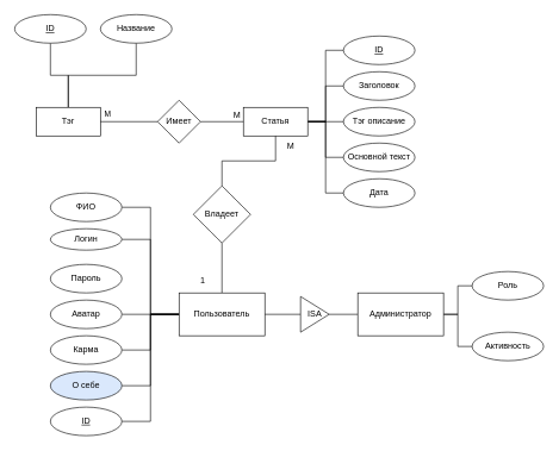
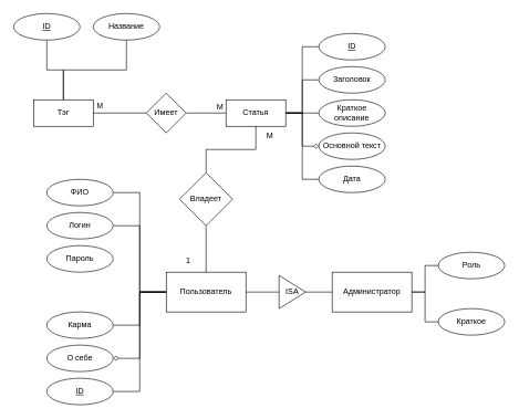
  <mxCell id="0" />
  <mxCell id="1" parent="0" />
- <mxCell id="2" style="edgeStyle=orthogonalEdgeStyle;rounded=0;orthogonalLoop=1;jettySize=auto;html=1;entryX=1;entryY=0.5;entryDx=0;entryDy=0;endArrow=none;endFill=0;" parent="1" source="9" target="26" edge="1"><mxGeometry relative="1" as="geometry" /></mxCell>
  <mxCell id="3" style="edgeStyle=orthogonalEdgeStyle;rounded=0;orthogonalLoop=1;jettySize=auto;html=1;entryX=1;entryY=0.5;entryDx=0;entryDy=0;endArrow=none;endFill=0;" parent="1" source="9" target="27" edge="1"><mxGeometry relative="1" as="geometry" /></mxCell>
- <mxCell id="4" style="edgeStyle=orthogonalEdgeStyle;rounded=0;orthogonalLoop=1;jettySize=auto;html=1;entryX=1;entryY=0.5;entryDx=0;entryDy=0;endArrow=none;endFill=0;" parent="1" source="9" target="28" edge="1"><mxGeometry relative="1" as="geometry" /></mxCell>
+ <mxCell id="4" style="edgeStyle=orthogonalEdgeStyle;rounded=0;orthogonalLoop=1;jettySize=auto;html=1;entryX=1;entryY=0.5;entryDx=0;entryDy=0;endArrow=diamond;endFill=0;" parent="1" source="9" target="28" edge="1"><mxGeometry relative="1" as="geometry" /></mxCell>
  <mxCell id="5" style="edgeStyle=orthogonalEdgeStyle;rounded=0;orthogonalLoop=1;jettySize=auto;html=1;endArrow=none;endFill=0;" parent="1" source="9" target="35" edge="1"><mxGeometry relative="1" as="geometry" /></mxCell>
  <mxCell id="6" value="1" style="text;html=1;align=center;verticalAlign=middle;resizable=0;points=[];" parent="5" vertex="1" connectable="0"><mxGeometry x="0.217" relative="1" as="geometry"><mxPoint x="-28" y="25" as="offset" /></mxGeometry></mxCell>
  <mxCell id="7" style="edgeStyle=orthogonalEdgeStyle;rounded=0;orthogonalLoop=1;jettySize=auto;html=1;entryX=1;entryY=0.5;entryDx=0;entryDy=0;endArrow=none;endFill=0;" parent="1" source="9" target="42" edge="1"><mxGeometry relative="1" as="geometry" /></mxCell>
  <mxCell id="8" style="edgeStyle=orthogonalEdgeStyle;rounded=0;orthogonalLoop=1;jettySize=auto;html=1;entryX=1;entryY=0.5;entryDx=0;entryDy=0;endArrow=none;endFill=0;" parent="1" source="9" target="49" edge="1"><mxGeometry relative="1" as="geometry" /></mxCell>
  <mxCell id="9" value="Пользователь" style="rounded=0;whiteSpace=wrap;html=1;" parent="1" vertex="1"><mxGeometry x="250" y="410" width="120" height="60" as="geometry" /></mxCell>
  <mxCell id="10" style="edgeStyle=orthogonalEdgeStyle;rounded=0;orthogonalLoop=1;jettySize=auto;html=1;entryX=1;entryY=0.5;entryDx=0;entryDy=0;endArrow=none;endFill=0;" parent="1" source="13" target="30" edge="1"><mxGeometry relative="1" as="geometry" /></mxCell>
  <mxCell id="11" style="edgeStyle=orthogonalEdgeStyle;rounded=0;orthogonalLoop=1;jettySize=auto;html=1;endArrow=none;endFill=0;" parent="1" source="13" target="31" edge="1"><mxGeometry relative="1" as="geometry" /></mxCell>
  <mxCell id="12" style="edgeStyle=orthogonalEdgeStyle;rounded=0;orthogonalLoop=1;jettySize=auto;html=1;endArrow=none;endFill=0;" parent="1" source="13" target="32" edge="1"><mxGeometry relative="1" as="geometry" /></mxCell>
  <mxCell id="13" value="Администратор" style="rounded=0;whiteSpace=wrap;html=1;" parent="1" vertex="1"><mxGeometry x="500" y="410" width="120" height="60" as="geometry" /></mxCell>
  <mxCell id="14" style="edgeStyle=orthogonalEdgeStyle;rounded=0;orthogonalLoop=1;jettySize=auto;html=1;entryX=0;entryY=0.5;entryDx=0;entryDy=0;endArrow=none;endFill=0;" parent="1" source="19" target="44" edge="1"><mxGeometry relative="1" as="geometry" /></mxCell>
  <mxCell id="15" style="edgeStyle=orthogonalEdgeStyle;rounded=0;orthogonalLoop=1;jettySize=auto;html=1;entryX=0;entryY=0.5;entryDx=0;entryDy=0;endArrow=none;endFill=0;" parent="1" source="19" target="45" edge="1"><mxGeometry relative="1" as="geometry" /></mxCell>
  <mxCell id="16" style="edgeStyle=orthogonalEdgeStyle;rounded=0;orthogonalLoop=1;jettySize=auto;html=1;entryX=0;entryY=0.5;entryDx=0;entryDy=0;endArrow=none;endFill=0;" parent="1" source="19" target="46" edge="1"><mxGeometry relative="1" as="geometry" /></mxCell>
- <mxCell id="17" style="edgeStyle=orthogonalEdgeStyle;rounded=0;orthogonalLoop=1;jettySize=auto;html=1;entryX=0;entryY=0.5;entryDx=0;entryDy=0;endArrow=none;endFill=0;" parent="1" source="19" target="47" edge="1"><mxGeometry relative="1" as="geometry" /></mxCell>
+ <mxCell id="17" style="edgeStyle=orthogonalEdgeStyle;rounded=0;orthogonalLoop=1;jettySize=auto;html=1;entryX=0;entryY=0.5;entryDx=0;entryDy=0;endArrow=diamond;endFill=0;" parent="1" source="19" target="47" edge="1"><mxGeometry relative="1" as="geometry" /></mxCell>
  <mxCell id="18" style="edgeStyle=orthogonalEdgeStyle;rounded=0;orthogonalLoop=1;jettySize=auto;html=1;entryX=0;entryY=0.5;entryDx=0;entryDy=0;endArrow=none;endFill=0;" parent="1" source="19" target="48" edge="1"><mxGeometry relative="1" as="geometry" /></mxCell>
  <mxCell id="19" value="Статья" style="rounded=0;whiteSpace=wrap;html=1;" parent="1" vertex="1"><mxGeometry x="340" y="150" width="90" height="40" as="geometry" /></mxCell>
  <mxCell id="20" style="edgeStyle=orthogonalEdgeStyle;rounded=0;orthogonalLoop=1;jettySize=auto;html=1;endArrow=none;endFill=0;" parent="1" source="22" target="41" edge="1"><mxGeometry relative="1" as="geometry" /></mxCell>
  <mxCell id="21" style="edgeStyle=orthogonalEdgeStyle;rounded=0;orthogonalLoop=1;jettySize=auto;html=1;endArrow=none;endFill=0;" parent="1" source="22" target="43" edge="1"><mxGeometry relative="1" as="geometry" /></mxCell>
  <mxCell id="22" value="Тэг" style="rounded=0;whiteSpace=wrap;html=1;" parent="1" vertex="1"><mxGeometry x="50" y="150" width="90" height="40" as="geometry" /></mxCell>
  <mxCell id="23" style="edgeStyle=orthogonalEdgeStyle;rounded=0;orthogonalLoop=1;jettySize=auto;html=1;entryX=0;entryY=0.5;entryDx=0;entryDy=0;endArrow=none;endFill=0;" parent="1" source="24" target="9" edge="1"><mxGeometry relative="1" as="geometry" /></mxCell>
- <mxCell id="24" value="Логин" style="ellipse;whiteSpace=wrap;html=1;" parent="1" vertex="1"><mxGeometry x="70" y="320" width="100" height="30" as="geometry" /></mxCell>
+ <mxCell id="24" value="Логин" style="ellipse;whiteSpace=wrap;html=1;" parent="1" vertex="1"><mxGeometry x="70" y="320" width="100" height="40" as="geometry" /></mxCell>
  <mxCell id="25" value="Пароль" style="ellipse;whiteSpace=wrap;html=1;" parent="1" vertex="1"><mxGeometry x="70" y="370" width="100" height="40" as="geometry" /></mxCell>
- <mxCell id="26" value="Аватар" style="ellipse;whiteSpace=wrap;html=1;" parent="1" vertex="1"><mxGeometry x="70" y="420" width="100" height="40" as="geometry" /></mxCell>
  <mxCell id="27" value="Карма" style="ellipse;whiteSpace=wrap;html=1;" parent="1" vertex="1"><mxGeometry x="70" y="470" width="100" height="40" as="geometry" /></mxCell>
- <mxCell id="28" value="О себе" style="ellipse;whiteSpace=wrap;html=1;fillColor=#dae8fc;" parent="1" vertex="1"><mxGeometry x="70" y="520" width="100" height="40" as="geometry" /></mxCell>
+ <mxCell id="28" value="О себе" style="ellipse;whiteSpace=wrap;html=1;" parent="1" vertex="1"><mxGeometry x="70" y="520" width="100" height="40" as="geometry" /></mxCell>
  <mxCell id="29" style="edgeStyle=orthogonalEdgeStyle;rounded=0;orthogonalLoop=1;jettySize=auto;html=1;entryX=1;entryY=0.5;entryDx=0;entryDy=0;endArrow=none;endFill=0;" parent="1" source="30" target="9" edge="1"><mxGeometry relative="1" as="geometry" /></mxCell>
  <mxCell id="30" value="ISA" style="triangle;whiteSpace=wrap;html=1;flipV=1;flipH=0;" parent="1" vertex="1"><mxGeometry x="420" y="415" width="40" height="50" as="geometry" /></mxCell>
  <mxCell id="31" value="Роль" style="ellipse;whiteSpace=wrap;html=1;" parent="1" vertex="1"><mxGeometry x="660" y="380" width="100" height="40" as="geometry" /></mxCell>
- <mxCell id="32" value="Активность" style="ellipse;whiteSpace=wrap;html=1;" parent="1" vertex="1"><mxGeometry x="660" y="465" width="100" height="40" as="geometry" /></mxCell>
+ <mxCell id="32" value="Краткое" style="ellipse;whiteSpace=wrap;html=1;" parent="1" vertex="1"><mxGeometry x="660" y="465" width="100" height="40" as="geometry" /></mxCell>
  <mxCell id="33" style="edgeStyle=orthogonalEdgeStyle;rounded=0;orthogonalLoop=1;jettySize=auto;html=1;endArrow=none;endFill=0;" parent="1" source="35" target="19" edge="1"><mxGeometry relative="1" as="geometry" /></mxCell>
  <mxCell id="34" value="М" style="text;html=1;align=center;verticalAlign=middle;resizable=0;points=[];" parent="33" vertex="1" connectable="0"><mxGeometry x="-0.527" y="2" relative="1" as="geometry"><mxPoint x="97" y="-23" as="offset" /></mxGeometry></mxCell>
  <mxCell id="35" value="Владеет" style="rhombus;whiteSpace=wrap;html=1;" parent="1" vertex="1"><mxGeometry x="270" y="260" width="80" height="80" as="geometry" /></mxCell>
  <mxCell id="36" style="edgeStyle=orthogonalEdgeStyle;rounded=0;orthogonalLoop=1;jettySize=auto;html=1;entryX=0;entryY=0.5;entryDx=0;entryDy=0;endArrow=none;endFill=0;" parent="1" source="40" target="19" edge="1"><mxGeometry relative="1" as="geometry" /></mxCell>
  <mxCell id="37" value="&lt;span style=&quot;color: rgba(0 , 0 , 0 , 0) ; font-family: monospace ; font-size: 0px&quot;&gt;%3CmxGraphModel%3E%3Croot%3E%3CmxCell%20id%3D%220%22%2F%3E%3CmxCell%20id%3D%221%22%20parent%3D%220%22%2F%3E%3CmxCell%20id%3D%222%22%20value%3D%22%22%20style%3D%22ellipse%3BwhiteSpace%3Dwrap%3Bhtml%3D1%3B%22%20vertex%3D%221%22%20parent%3D%221%22%3E%3CmxGeometry%20x%3D%22100%22%20y%3D%22580%22%20width%3D%22100%22%20height%3D%2240%22%20as%3D%22geometry%22%2F%3E%3C%2FmxCell%3E%3C%2Froot%3E%3C%2FmxGraphModel%3М&lt;/span&gt;" style="text;html=1;align=center;verticalAlign=middle;resizable=0;points=[];" parent="36" vertex="1" connectable="0"><mxGeometry x="-0.233" y="4" relative="1" as="geometry"><mxPoint as="offset" /></mxGeometry></mxCell>
  <mxCell id="38" value="М" style="text;html=1;align=center;verticalAlign=middle;resizable=0;points=[];" parent="36" vertex="1" connectable="0"><mxGeometry x="0.033" relative="1" as="geometry"><mxPoint x="19" y="-10" as="offset" /></mxGeometry></mxCell>
  <mxCell id="39" value="М" style="edgeStyle=orthogonalEdgeStyle;rounded=0;orthogonalLoop=1;jettySize=auto;html=1;entryX=1;entryY=0.5;entryDx=0;entryDy=0;endArrow=none;endFill=0;" parent="1" source="40" target="22" edge="1"><mxGeometry x="0.75" y="-10" relative="1" as="geometry"><mxPoint as="offset" /></mxGeometry></mxCell>
  <mxCell id="40" value="Имеет" style="rhombus;whiteSpace=wrap;html=1;" parent="1" vertex="1"><mxGeometry x="220" y="140" width="60" height="60" as="geometry" /></mxCell>
  <mxCell id="41" value="&lt;u&gt;ID&lt;/u&gt;" style="ellipse;whiteSpace=wrap;html=1;" parent="1" vertex="1"><mxGeometry x="20" y="20" width="100" height="40" as="geometry" /></mxCell>
  <mxCell id="42" value="&lt;u&gt;ID&lt;/u&gt;" style="ellipse;whiteSpace=wrap;html=1;" parent="1" vertex="1"><mxGeometry x="70" y="570" width="100" height="40" as="geometry" /></mxCell>
  <mxCell id="43" value="Название" style="ellipse;whiteSpace=wrap;html=1;" parent="1" vertex="1"><mxGeometry x="140" y="20" width="100" height="40" as="geometry" /></mxCell>
  <mxCell id="44" value="&lt;u&gt;ID&lt;/u&gt;" style="ellipse;whiteSpace=wrap;html=1;" parent="1" vertex="1"><mxGeometry x="480" y="50" width="100" height="40" as="geometry" /></mxCell>
  <mxCell id="45" value="Заголовок" style="ellipse;whiteSpace=wrap;html=1;" parent="1" vertex="1"><mxGeometry x="480" y="100" width="100" height="40" as="geometry" /></mxCell>
- <mxCell id="46" value="Тэг описание" style="ellipse;whiteSpace=wrap;html=1;" parent="1" vertex="1"><mxGeometry x="480" y="150" width="100" height="40" as="geometry" /></mxCell>
+ <mxCell id="46" value="Краткое описание" style="ellipse;whiteSpace=wrap;html=1;" parent="1" vertex="1"><mxGeometry x="480" y="150" width="100" height="40" as="geometry" /></mxCell>
  <mxCell id="47" value="Основной текст" style="ellipse;whiteSpace=wrap;html=1;" parent="1" vertex="1"><mxGeometry x="480" y="200" width="100" height="40" as="geometry" /></mxCell>
  <mxCell id="48" value="Дата" style="ellipse;whiteSpace=wrap;html=1;" parent="1" vertex="1"><mxGeometry x="480" y="250" width="100" height="40" as="geometry" /></mxCell>
  <mxCell id="49" value="ФИО" style="ellipse;whiteSpace=wrap;html=1;" parent="1" vertex="1"><mxGeometry x="70" y="270" width="100" height="40" as="geometry" /></mxCell>
